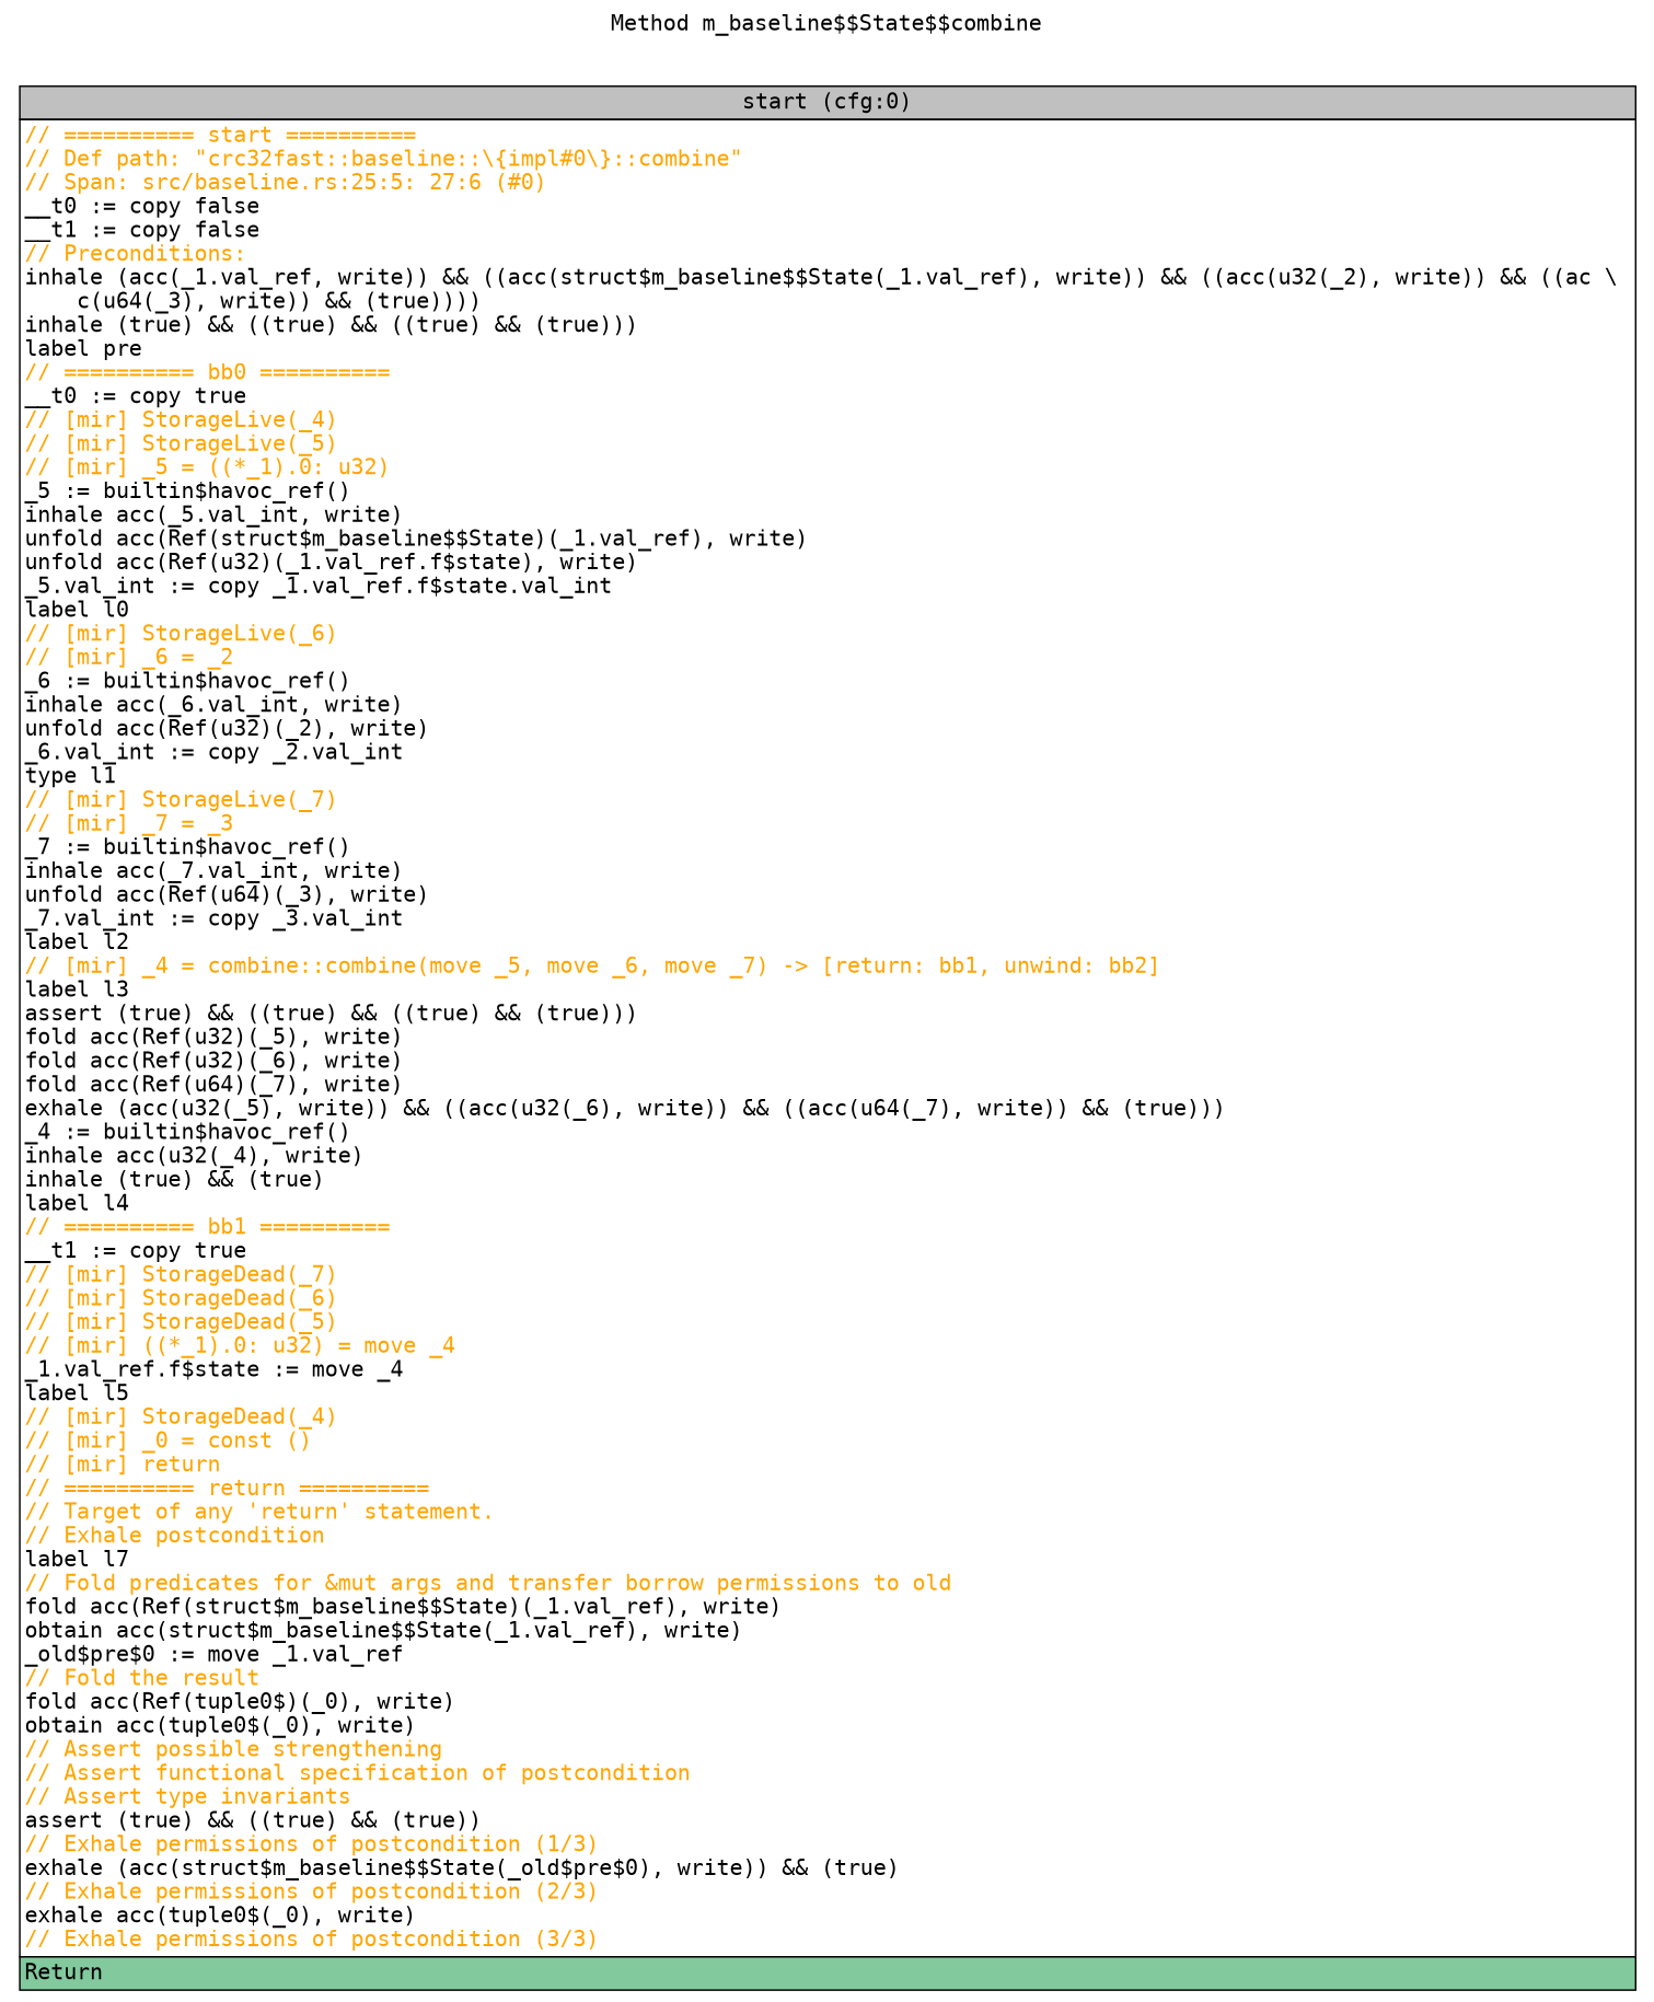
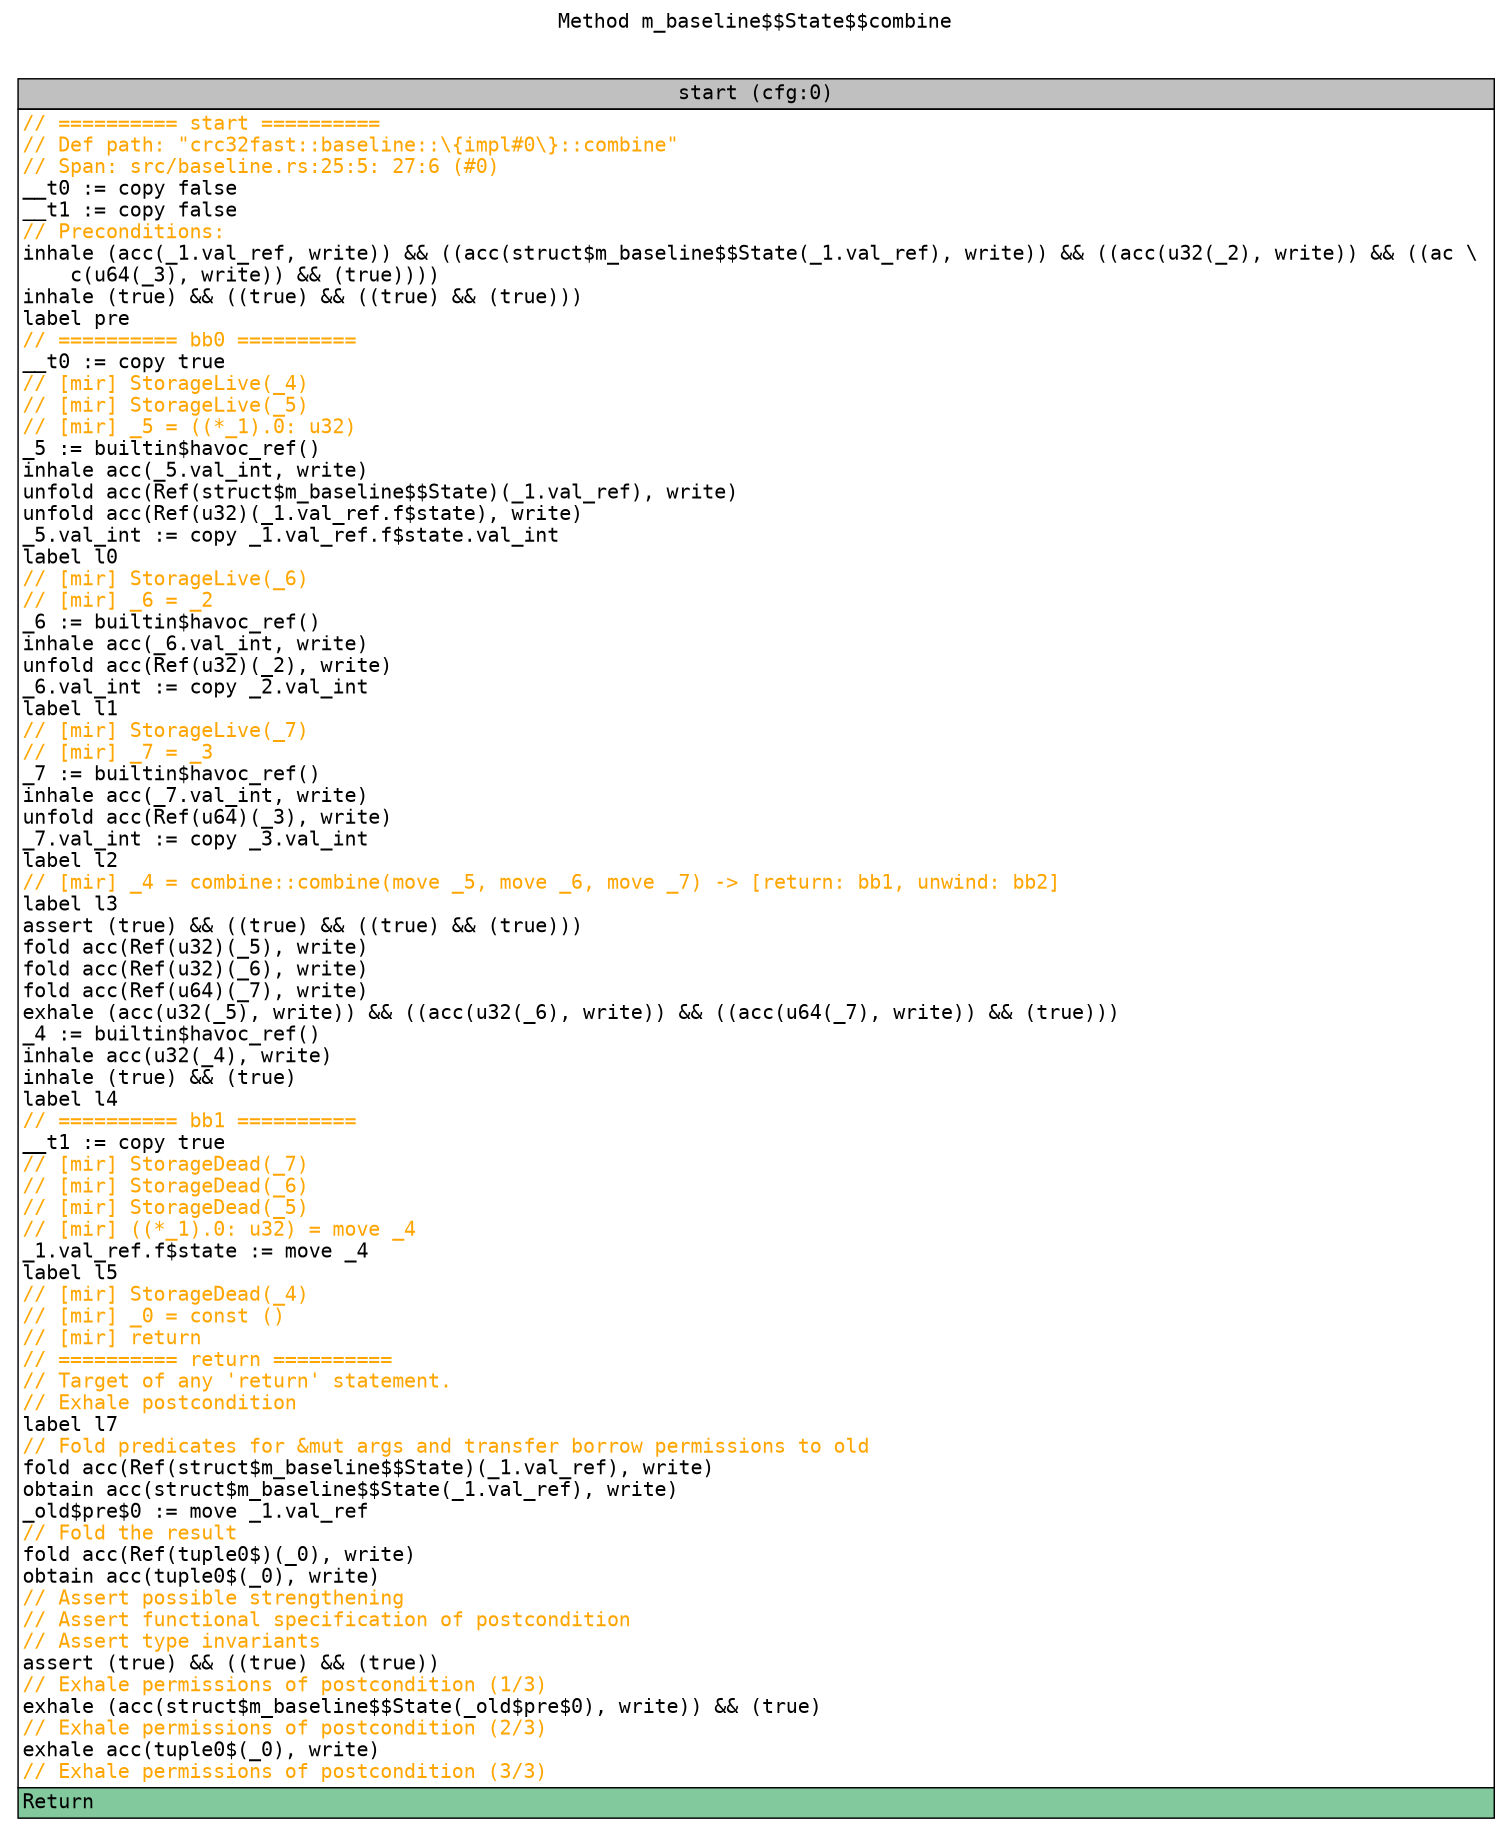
  digraph {
    fontname=monospace
    label="Method m_baseline$$State$$combine"
    labelloc=t
    rankdir=LR
-   n1 [fontname=monospace label=<<table border="0" cellborder="1" cellspacing="0"><tr><td bgcolor="gray" align="center">start (cfg:0)</td></tr><tr><td align="left" balign="left"><font color="orange">// ========== start ==========</font><br/><font color="orange">// Def path: "crc32fast::baseline::\{impl#0\}::combine"</font><br/><font color="orange">// Span: src/baseline.rs:25:5: 27:6 (#0)</font><br/>__t0 := copy false<br/>__t1 := copy false<br/><font color="orange">// Preconditions:</font><br/>inhale (acc(_1.val_ref, write)) &amp;&amp; ((acc(struct$m_baseline$$State(_1.val_ref), write)) &amp;&amp; ((acc(u32(_2), write)) &amp;&amp; ((ac \ <br/>    c(u64(_3), write)) &amp;&amp; (true))))<br/>inhale (true) &amp;&amp; ((true) &amp;&amp; ((true) &amp;&amp; (true)))<br/>label pre<br/><font color="orange">// ========== bb0 ==========</font><br/>__t0 := copy true<br/><font color="orange">// [mir] StorageLive(_4)</font><br/><font color="orange">// [mir] StorageLive(_5)</font><br/><font color="orange">// [mir] _5 = ((*_1).0: u32)</font><br/>_5 := builtin$havoc_ref()<br/>inhale acc(_5.val_int, write)<br/>unfold acc(Ref(struct$m_baseline$$State)(_1.val_ref), write)<br/>unfold acc(Ref(u32)(_1.val_ref.f$state), write)<br/>_5.val_int := copy _1.val_ref.f$state.val_int<br/>label l0<br/><font color="orange">// [mir] StorageLive(_6)</font><br/><font color="orange">// [mir] _6 = _2</font><br/>_6 := builtin$havoc_ref()<br/>inhale acc(_6.val_int, write)<br/>unfold acc(Ref(u32)(_2), write)<br/>_6.val_int := copy _2.val_int<br/>type l1<br/><font color="orange">// [mir] StorageLive(_7)</font><br/><font color="orange">// [mir] _7 = _3</font><br/>_7 := builtin$havoc_ref()<br/>inhale acc(_7.val_int, write)<br/>unfold acc(Ref(u64)(_3), write)<br/>_7.val_int := copy _3.val_int<br/>label l2<br/><font color="orange">// [mir] _4 = combine::combine(move _5, move _6, move _7) -&gt; [return: bb1, unwind: bb2]</font><br/>label l3<br/>assert (true) &amp;&amp; ((true) &amp;&amp; ((true) &amp;&amp; (true)))<br/>fold acc(Ref(u32)(_5), write)<br/>fold acc(Ref(u32)(_6), write)<br/>fold acc(Ref(u64)(_7), write)<br/>exhale (acc(u32(_5), write)) &amp;&amp; ((acc(u32(_6), write)) &amp;&amp; ((acc(u64(_7), write)) &amp;&amp; (true)))<br/>_4 := builtin$havoc_ref()<br/>inhale acc(u32(_4), write)<br/>inhale (true) &amp;&amp; (true)<br/>label l4<br/><font color="orange">// ========== bb1 ==========</font><br/>__t1 := copy true<br/><font color="orange">// [mir] StorageDead(_7)</font><br/><font color="orange">// [mir] StorageDead(_6)</font><br/><font color="orange">// [mir] StorageDead(_5)</font><br/><font color="orange">// [mir] ((*_1).0: u32) = move _4</font><br/>_1.val_ref.f$state := move _4<br/>label l5<br/><font color="orange">// [mir] StorageDead(_4)</font><br/><font color="orange">// [mir] _0 = const ()</font><br/><font color="orange">// [mir] return</font><br/><font color="orange">// ========== return ==========</font><br/><font color="orange">// Target of any 'return' statement.</font><br/><font color="orange">// Exhale postcondition</font><br/>label l7<br/><font color="orange">// Fold predicates for &amp;mut args and transfer borrow permissions to old</font><br/>fold acc(Ref(struct$m_baseline$$State)(_1.val_ref), write)<br/>obtain acc(struct$m_baseline$$State(_1.val_ref), write)<br/>_old$pre$0 := move _1.val_ref<br/><font color="orange">// Fold the result</font><br/>fold acc(Ref(tuple0$)(_0), write)<br/>obtain acc(tuple0$(_0), write)<br/><font color="orange">// Assert possible strengthening</font><br/><font color="orange">// Assert functional specification of postcondition</font><br/><font color="orange">// Assert type invariants</font><br/>assert (true) &amp;&amp; ((true) &amp;&amp; (true))<br/><font color="orange">// Exhale permissions of postcondition (1/3)</font><br/>exhale (acc(struct$m_baseline$$State(_old$pre$0), write)) &amp;&amp; (true)<br/><font color="orange">// Exhale permissions of postcondition (2/3)</font><br/>exhale acc(tuple0$(_0), write)<br/><font color="orange">// Exhale permissions of postcondition (3/3)</font></td></tr><tr><td align="left" bgcolor="#82CA9D">Return<br/></td></tr></table>> shape=none]
+   n1 [fontname=monospace label=<<table border="0" cellborder="1" cellspacing="0"><tr><td bgcolor="gray" align="center">start (cfg:0)</td></tr><tr><td align="left" balign="left"><font color="orange">// ========== start ==========</font><br/><font color="orange">// Def path: "crc32fast::baseline::\{impl#0\}::combine"</font><br/><font color="orange">// Span: src/baseline.rs:25:5: 27:6 (#0)</font><br/>__t0 := copy false<br/>__t1 := copy false<br/><font color="orange">// Preconditions:</font><br/>inhale (acc(_1.val_ref, write)) &amp;&amp; ((acc(struct$m_baseline$$State(_1.val_ref), write)) &amp;&amp; ((acc(u32(_2), write)) &amp;&amp; ((ac \ <br/>    c(u64(_3), write)) &amp;&amp; (true))))<br/>inhale (true) &amp;&amp; ((true) &amp;&amp; ((true) &amp;&amp; (true)))<br/>label pre<br/><font color="orange">// ========== bb0 ==========</font><br/>__t0 := copy true<br/><font color="orange">// [mir] StorageLive(_4)</font><br/><font color="orange">// [mir] StorageLive(_5)</font><br/><font color="orange">// [mir] _5 = ((*_1).0: u32)</font><br/>_5 := builtin$havoc_ref()<br/>inhale acc(_5.val_int, write)<br/>unfold acc(Ref(struct$m_baseline$$State)(_1.val_ref), write)<br/>unfold acc(Ref(u32)(_1.val_ref.f$state), write)<br/>_5.val_int := copy _1.val_ref.f$state.val_int<br/>label l0<br/><font color="orange">// [mir] StorageLive(_6)</font><br/><font color="orange">// [mir] _6 = _2</font><br/>_6 := builtin$havoc_ref()<br/>inhale acc(_6.val_int, write)<br/>unfold acc(Ref(u32)(_2), write)<br/>_6.val_int := copy _2.val_int<br/>label l1<br/><font color="orange">// [mir] StorageLive(_7)</font><br/><font color="orange">// [mir] _7 = _3</font><br/>_7 := builtin$havoc_ref()<br/>inhale acc(_7.val_int, write)<br/>unfold acc(Ref(u64)(_3), write)<br/>_7.val_int := copy _3.val_int<br/>label l2<br/><font color="orange">// [mir] _4 = combine::combine(move _5, move _6, move _7) -&gt; [return: bb1, unwind: bb2]</font><br/>label l3<br/>assert (true) &amp;&amp; ((true) &amp;&amp; ((true) &amp;&amp; (true)))<br/>fold acc(Ref(u32)(_5), write)<br/>fold acc(Ref(u32)(_6), write)<br/>fold acc(Ref(u64)(_7), write)<br/>exhale (acc(u32(_5), write)) &amp;&amp; ((acc(u32(_6), write)) &amp;&amp; ((acc(u64(_7), write)) &amp;&amp; (true)))<br/>_4 := builtin$havoc_ref()<br/>inhale acc(u32(_4), write)<br/>inhale (true) &amp;&amp; (true)<br/>label l4<br/><font color="orange">// ========== bb1 ==========</font><br/>__t1 := copy true<br/><font color="orange">// [mir] StorageDead(_7)</font><br/><font color="orange">// [mir] StorageDead(_6)</font><br/><font color="orange">// [mir] StorageDead(_5)</font><br/><font color="orange">// [mir] ((*_1).0: u32) = move _4</font><br/>_1.val_ref.f$state := move _4<br/>label l5<br/><font color="orange">// [mir] StorageDead(_4)</font><br/><font color="orange">// [mir] _0 = const ()</font><br/><font color="orange">// [mir] return</font><br/><font color="orange">// ========== return ==========</font><br/><font color="orange">// Target of any 'return' statement.</font><br/><font color="orange">// Exhale postcondition</font><br/>label l7<br/><font color="orange">// Fold predicates for &amp;mut args and transfer borrow permissions to old</font><br/>fold acc(Ref(struct$m_baseline$$State)(_1.val_ref), write)<br/>obtain acc(struct$m_baseline$$State(_1.val_ref), write)<br/>_old$pre$0 := move _1.val_ref<br/><font color="orange">// Fold the result</font><br/>fold acc(Ref(tuple0$)(_0), write)<br/>obtain acc(tuple0$(_0), write)<br/><font color="orange">// Assert possible strengthening</font><br/><font color="orange">// Assert functional specification of postcondition</font><br/><font color="orange">// Assert type invariants</font><br/>assert (true) &amp;&amp; ((true) &amp;&amp; (true))<br/><font color="orange">// Exhale permissions of postcondition (1/3)</font><br/>exhale (acc(struct$m_baseline$$State(_old$pre$0), write)) &amp;&amp; (true)<br/><font color="orange">// Exhale permissions of postcondition (2/3)</font><br/>exhale acc(tuple0$(_0), write)<br/><font color="orange">// Exhale permissions of postcondition (3/3)</font></td></tr><tr><td align="left" bgcolor="#82CA9D">Return<br/></td></tr></table>> shape=none]
  }
